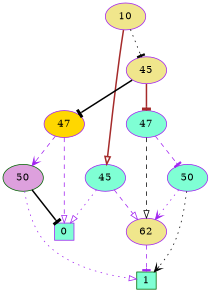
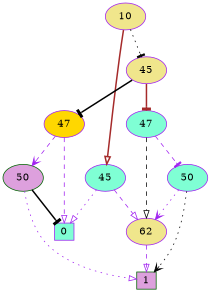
  digraph {
    node [color=purple fillcolor=aquamarine style=filled]
    edge [arrowhead=onormal color=purple style=dashed]
    n1 [height=0.3 label=0 shape=box width=0.3]
-   n2 [color=darkgreen height=0.3 label=1 shape=box width=0.3]
+   n2 [color=darkgreen fillcolor=plum height=0.3 label=1 shape=box width=0.3]
    n3 [fillcolor=khaki label=10]
    n4 [label=45]
    n5 [fillcolor=khaki label=45]
    n6 [fillcolor=khaki label=62]
    n7 [fillcolor=gold label=47]
    n8 [label=47]
    n9 [color=darkgreen fillcolor=plum label=50]
    n10 [label=50]
    n3 -> n4 [color=brown style=bold]
    n3 -> n5 [arrowhead=tee color=black style=dotted]
    n4 -> n1 [style=dotted]
    n4 -> n6
    n5 -> n7 [arrowhead=tee color=black style=bold]
    n5 -> n8 [arrowhead=tee color=brown style=bold]
-   n6 -> n2 [arrowhead=tee]
+   n6 -> n2
    n7 -> n1
    n7 -> n9 [arrowhead=vee]
    n8 -> n6 [color=black]
    n8 -> n10 [arrowhead=tee]
    n9 -> n1 [arrowhead=tee color=black style=bold]
    n9 -> n2 [style=dotted]
    n10 -> n2 [arrowhead=vee color=black style=dotted]
    n10 -> n6 [arrowhead=vee style=dotted]
  }
